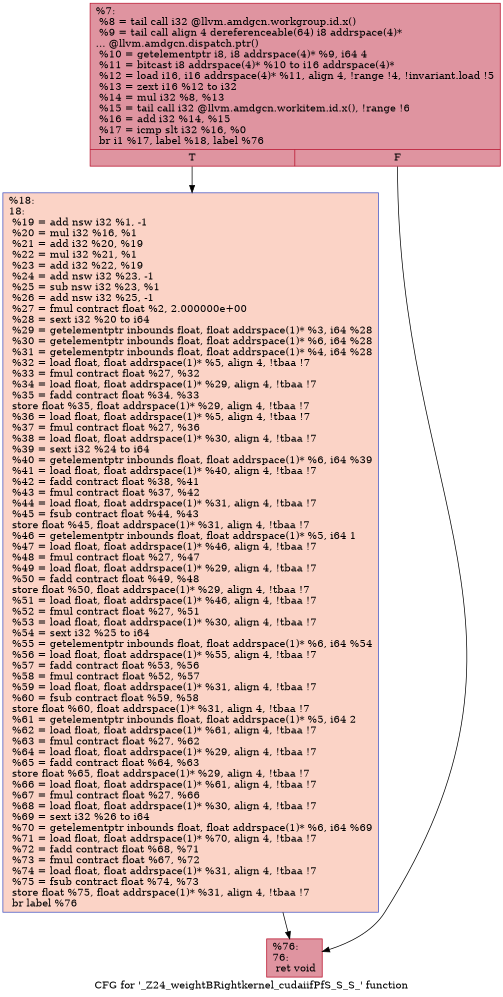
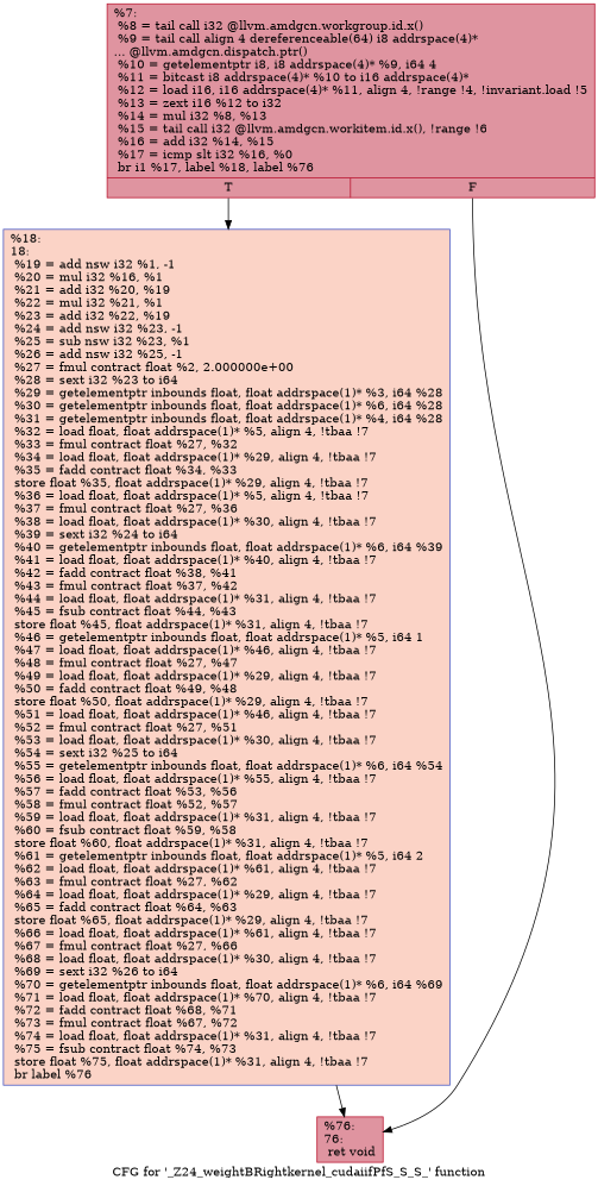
  digraph {
    label="CFG for '_Z24_weightBRightkernel_cudaiifPfS_S_S_' function"
    fontname="DejaVu Serif"
    node [color="#b70d28ff" fillcolor="#b70d2870" shape=record style=filled fontname="DejaVu Serif"]
    edge [fontname="DejaVu Serif"]
    n1 [label="{%7:\l  %8 = tail call i32 @llvm.amdgcn.workgroup.id.x()\l  %9 = tail call align 4 dereferenceable(64) i8 addrspace(4)*\l... @llvm.amdgcn.dispatch.ptr()\l  %10 = getelementptr i8, i8 addrspace(4)* %9, i64 4\l  %11 = bitcast i8 addrspace(4)* %10 to i16 addrspace(4)*\l  %12 = load i16, i16 addrspace(4)* %11, align 4, !range !4, !invariant.load !5\l  %13 = zext i16 %12 to i32\l  %14 = mul i32 %8, %13\l  %15 = tail call i32 @llvm.amdgcn.workitem.id.x(), !range !6\l  %16 = add i32 %14, %15\l  %17 = icmp slt i32 %16, %0\l  br i1 %17, label %18, label %76\l|{<s0>T|<s1>F}}"]
-   n2 [color="#3d50c3ff" fillcolor="#f59c7d70" label="{%18:\l18:                                               \l  %19 = add nsw i32 %1, -1\l  %20 = mul i32 %16, %1\l  %21 = add i32 %20, %19\l  %22 = mul i32 %21, %1\l  %23 = add i32 %22, %19\l  %24 = add nsw i32 %23, -1\l  %25 = sub nsw i32 %23, %1\l  %26 = add nsw i32 %25, -1\l  %27 = fmul contract float %2, 2.000000e+00\l  %28 = sext i32 %20 to i64\l  %29 = getelementptr inbounds float, float addrspace(1)* %3, i64 %28\l  %30 = getelementptr inbounds float, float addrspace(1)* %6, i64 %28\l  %31 = getelementptr inbounds float, float addrspace(1)* %4, i64 %28\l  %32 = load float, float addrspace(1)* %5, align 4, !tbaa !7\l  %33 = fmul contract float %27, %32\l  %34 = load float, float addrspace(1)* %29, align 4, !tbaa !7\l  %35 = fadd contract float %34, %33\l  store float %35, float addrspace(1)* %29, align 4, !tbaa !7\l  %36 = load float, float addrspace(1)* %5, align 4, !tbaa !7\l  %37 = fmul contract float %27, %36\l  %38 = load float, float addrspace(1)* %30, align 4, !tbaa !7\l  %39 = sext i32 %24 to i64\l  %40 = getelementptr inbounds float, float addrspace(1)* %6, i64 %39\l  %41 = load float, float addrspace(1)* %40, align 4, !tbaa !7\l  %42 = fadd contract float %38, %41\l  %43 = fmul contract float %37, %42\l  %44 = load float, float addrspace(1)* %31, align 4, !tbaa !7\l  %45 = fsub contract float %44, %43\l  store float %45, float addrspace(1)* %31, align 4, !tbaa !7\l  %46 = getelementptr inbounds float, float addrspace(1)* %5, i64 1\l  %47 = load float, float addrspace(1)* %46, align 4, !tbaa !7\l  %48 = fmul contract float %27, %47\l  %49 = load float, float addrspace(1)* %29, align 4, !tbaa !7\l  %50 = fadd contract float %49, %48\l  store float %50, float addrspace(1)* %29, align 4, !tbaa !7\l  %51 = load float, float addrspace(1)* %46, align 4, !tbaa !7\l  %52 = fmul contract float %27, %51\l  %53 = load float, float addrspace(1)* %30, align 4, !tbaa !7\l  %54 = sext i32 %25 to i64\l  %55 = getelementptr inbounds float, float addrspace(1)* %6, i64 %54\l  %56 = load float, float addrspace(1)* %55, align 4, !tbaa !7\l  %57 = fadd contract float %53, %56\l  %58 = fmul contract float %52, %57\l  %59 = load float, float addrspace(1)* %31, align 4, !tbaa !7\l  %60 = fsub contract float %59, %58\l  store float %60, float addrspace(1)* %31, align 4, !tbaa !7\l  %61 = getelementptr inbounds float, float addrspace(1)* %5, i64 2\l  %62 = load float, float addrspace(1)* %61, align 4, !tbaa !7\l  %63 = fmul contract float %27, %62\l  %64 = load float, float addrspace(1)* %29, align 4, !tbaa !7\l  %65 = fadd contract float %64, %63\l  store float %65, float addrspace(1)* %29, align 4, !tbaa !7\l  %66 = load float, float addrspace(1)* %61, align 4, !tbaa !7\l  %67 = fmul contract float %27, %66\l  %68 = load float, float addrspace(1)* %30, align 4, !tbaa !7\l  %69 = sext i32 %26 to i64\l  %70 = getelementptr inbounds float, float addrspace(1)* %6, i64 %69\l  %71 = load float, float addrspace(1)* %70, align 4, !tbaa !7\l  %72 = fadd contract float %68, %71\l  %73 = fmul contract float %67, %72\l  %74 = load float, float addrspace(1)* %31, align 4, !tbaa !7\l  %75 = fsub contract float %74, %73\l  store float %75, float addrspace(1)* %31, align 4, !tbaa !7\l  br label %76\l}"]
+   n2 [color="#3d50c3ff" fillcolor="#f59c7d70" label="{%18:\l18:                                               \l  %19 = add nsw i32 %1, -1\l  %20 = mul i32 %16, %1\l  %21 = add i32 %20, %19\l  %22 = mul i32 %21, %1\l  %23 = add i32 %22, %19\l  %24 = add nsw i32 %23, -1\l  %25 = sub nsw i32 %23, %1\l  %26 = add nsw i32 %25, -1\l  %27 = fmul contract float %2, 2.000000e+00\l  %28 = sext i32 %23 to i64\l  %29 = getelementptr inbounds float, float addrspace(1)* %3, i64 %28\l  %30 = getelementptr inbounds float, float addrspace(1)* %6, i64 %28\l  %31 = getelementptr inbounds float, float addrspace(1)* %4, i64 %28\l  %32 = load float, float addrspace(1)* %5, align 4, !tbaa !7\l  %33 = fmul contract float %27, %32\l  %34 = load float, float addrspace(1)* %29, align 4, !tbaa !7\l  %35 = fadd contract float %34, %33\l  store float %35, float addrspace(1)* %29, align 4, !tbaa !7\l  %36 = load float, float addrspace(1)* %5, align 4, !tbaa !7\l  %37 = fmul contract float %27, %36\l  %38 = load float, float addrspace(1)* %30, align 4, !tbaa !7\l  %39 = sext i32 %24 to i64\l  %40 = getelementptr inbounds float, float addrspace(1)* %6, i64 %39\l  %41 = load float, float addrspace(1)* %40, align 4, !tbaa !7\l  %42 = fadd contract float %38, %41\l  %43 = fmul contract float %37, %42\l  %44 = load float, float addrspace(1)* %31, align 4, !tbaa !7\l  %45 = fsub contract float %44, %43\l  store float %45, float addrspace(1)* %31, align 4, !tbaa !7\l  %46 = getelementptr inbounds float, float addrspace(1)* %5, i64 1\l  %47 = load float, float addrspace(1)* %46, align 4, !tbaa !7\l  %48 = fmul contract float %27, %47\l  %49 = load float, float addrspace(1)* %29, align 4, !tbaa !7\l  %50 = fadd contract float %49, %48\l  store float %50, float addrspace(1)* %29, align 4, !tbaa !7\l  %51 = load float, float addrspace(1)* %46, align 4, !tbaa !7\l  %52 = fmul contract float %27, %51\l  %53 = load float, float addrspace(1)* %30, align 4, !tbaa !7\l  %54 = sext i32 %25 to i64\l  %55 = getelementptr inbounds float, float addrspace(1)* %6, i64 %54\l  %56 = load float, float addrspace(1)* %55, align 4, !tbaa !7\l  %57 = fadd contract float %53, %56\l  %58 = fmul contract float %52, %57\l  %59 = load float, float addrspace(1)* %31, align 4, !tbaa !7\l  %60 = fsub contract float %59, %58\l  store float %60, float addrspace(1)* %31, align 4, !tbaa !7\l  %61 = getelementptr inbounds float, float addrspace(1)* %5, i64 2\l  %62 = load float, float addrspace(1)* %61, align 4, !tbaa !7\l  %63 = fmul contract float %27, %62\l  %64 = load float, float addrspace(1)* %29, align 4, !tbaa !7\l  %65 = fadd contract float %64, %63\l  store float %65, float addrspace(1)* %29, align 4, !tbaa !7\l  %66 = load float, float addrspace(1)* %61, align 4, !tbaa !7\l  %67 = fmul contract float %27, %66\l  %68 = load float, float addrspace(1)* %30, align 4, !tbaa !7\l  %69 = sext i32 %26 to i64\l  %70 = getelementptr inbounds float, float addrspace(1)* %6, i64 %69\l  %71 = load float, float addrspace(1)* %70, align 4, !tbaa !7\l  %72 = fadd contract float %68, %71\l  %73 = fmul contract float %67, %72\l  %74 = load float, float addrspace(1)* %31, align 4, !tbaa !7\l  %75 = fsub contract float %74, %73\l  store float %75, float addrspace(1)* %31, align 4, !tbaa !7\l  br label %76\l}"]
    n3 [label="{%76:\l76:                                               \l  ret void\l}"]
    n1 -> n2 [tailport=s0]
    n1 -> n3 [tailport=s1]
    n2 -> n3
  }
